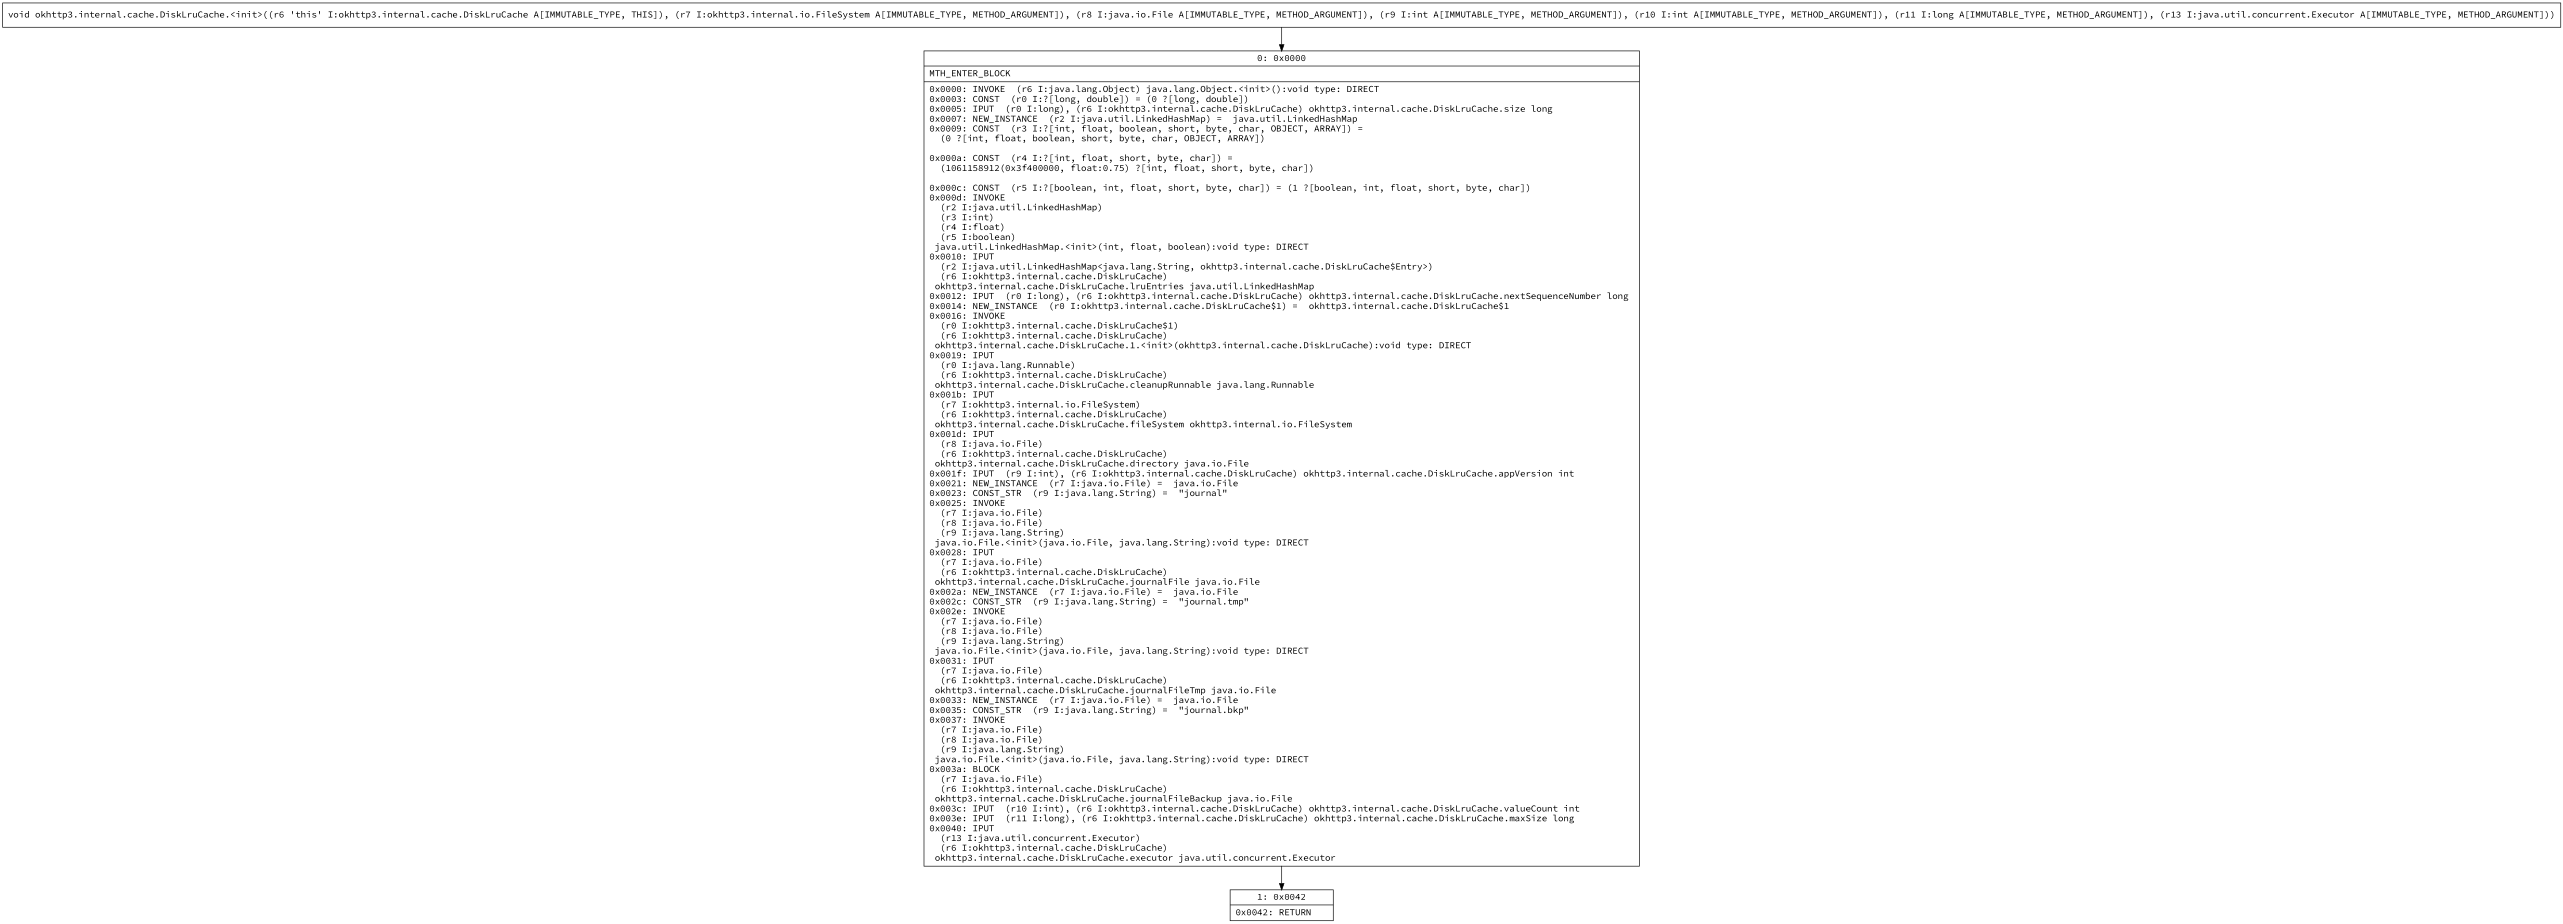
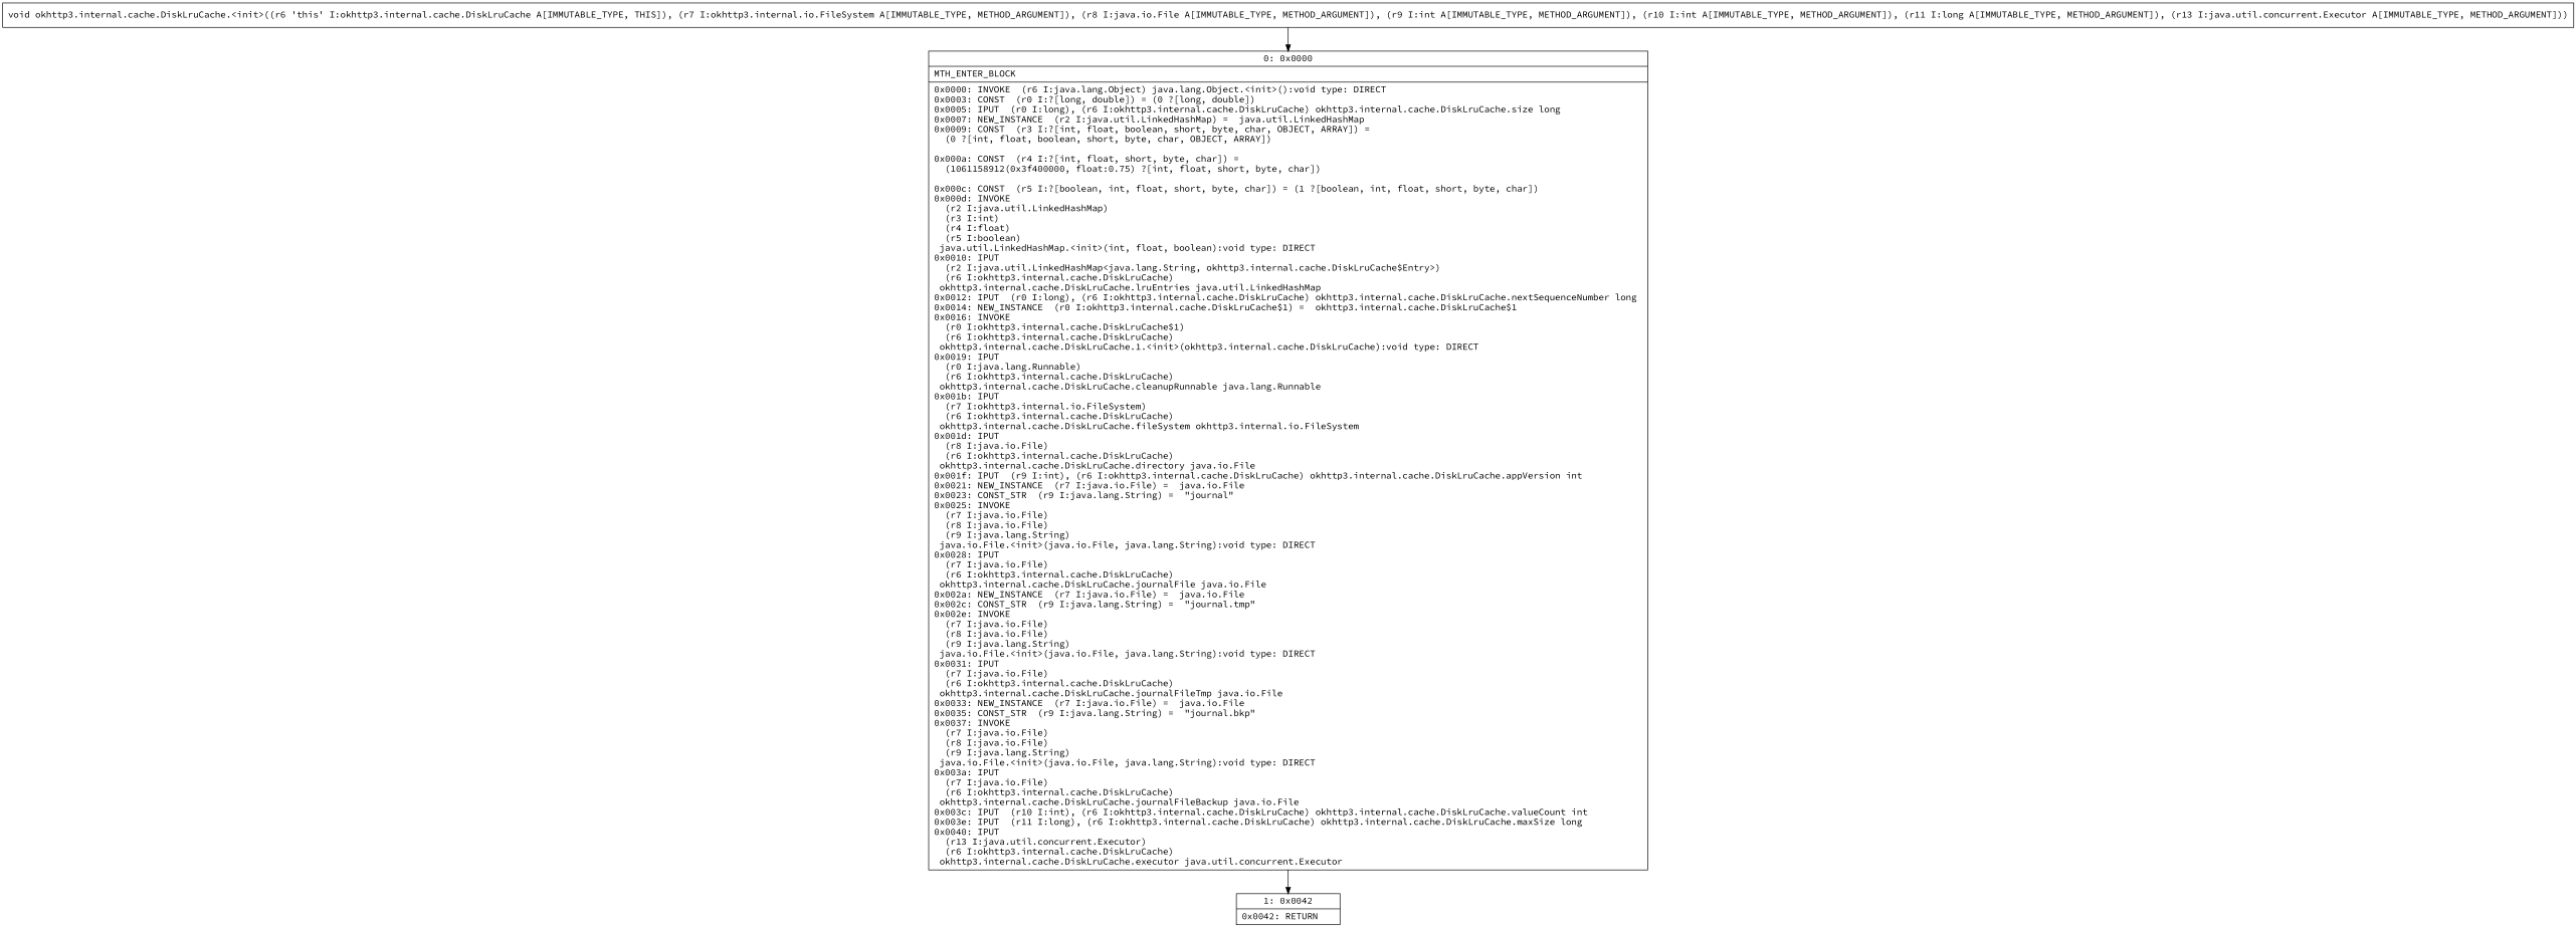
  digraph {
    fontname="Source Code Pro"
    node [shape=record fontname="Source Code Pro"]
    edge [fontname="Source Code Pro"]
-   n1 [label="{0\:\ 0x0000|MTH_ENTER_BLOCK\l|0x0000: INVOKE  (r6 I:java.lang.Object) java.lang.Object.\<init\>():void type: DIRECT \l0x0003: CONST  (r0 I:?[long, double]) = (0 ?[long, double]) \l0x0005: IPUT  (r0 I:long), (r6 I:okhttp3.internal.cache.DiskLruCache) okhttp3.internal.cache.DiskLruCache.size long \l0x0007: NEW_INSTANCE  (r2 I:java.util.LinkedHashMap) =  java.util.LinkedHashMap \l0x0009: CONST  (r3 I:?[int, float, boolean, short, byte, char, OBJECT, ARRAY]) = \l  (0 ?[int, float, boolean, short, byte, char, OBJECT, ARRAY])\l \l0x000a: CONST  (r4 I:?[int, float, short, byte, char]) = \l  (1061158912(0x3f400000, float:0.75) ?[int, float, short, byte, char])\l \l0x000c: CONST  (r5 I:?[boolean, int, float, short, byte, char]) = (1 ?[boolean, int, float, short, byte, char]) \l0x000d: INVOKE  \l  (r2 I:java.util.LinkedHashMap)\l  (r3 I:int)\l  (r4 I:float)\l  (r5 I:boolean)\l java.util.LinkedHashMap.\<init\>(int, float, boolean):void type: DIRECT \l0x0010: IPUT  \l  (r2 I:java.util.LinkedHashMap\<java.lang.String, okhttp3.internal.cache.DiskLruCache$Entry\>)\l  (r6 I:okhttp3.internal.cache.DiskLruCache)\l okhttp3.internal.cache.DiskLruCache.lruEntries java.util.LinkedHashMap \l0x0012: IPUT  (r0 I:long), (r6 I:okhttp3.internal.cache.DiskLruCache) okhttp3.internal.cache.DiskLruCache.nextSequenceNumber long \l0x0014: NEW_INSTANCE  (r0 I:okhttp3.internal.cache.DiskLruCache$1) =  okhttp3.internal.cache.DiskLruCache$1 \l0x0016: INVOKE  \l  (r0 I:okhttp3.internal.cache.DiskLruCache$1)\l  (r6 I:okhttp3.internal.cache.DiskLruCache)\l okhttp3.internal.cache.DiskLruCache.1.\<init\>(okhttp3.internal.cache.DiskLruCache):void type: DIRECT \l0x0019: IPUT  \l  (r0 I:java.lang.Runnable)\l  (r6 I:okhttp3.internal.cache.DiskLruCache)\l okhttp3.internal.cache.DiskLruCache.cleanupRunnable java.lang.Runnable \l0x001b: IPUT  \l  (r7 I:okhttp3.internal.io.FileSystem)\l  (r6 I:okhttp3.internal.cache.DiskLruCache)\l okhttp3.internal.cache.DiskLruCache.fileSystem okhttp3.internal.io.FileSystem \l0x001d: IPUT  \l  (r8 I:java.io.File)\l  (r6 I:okhttp3.internal.cache.DiskLruCache)\l okhttp3.internal.cache.DiskLruCache.directory java.io.File \l0x001f: IPUT  (r9 I:int), (r6 I:okhttp3.internal.cache.DiskLruCache) okhttp3.internal.cache.DiskLruCache.appVersion int \l0x0021: NEW_INSTANCE  (r7 I:java.io.File) =  java.io.File \l0x0023: CONST_STR  (r9 I:java.lang.String) =  \"journal\" \l0x0025: INVOKE  \l  (r7 I:java.io.File)\l  (r8 I:java.io.File)\l  (r9 I:java.lang.String)\l java.io.File.\<init\>(java.io.File, java.lang.String):void type: DIRECT \l0x0028: IPUT  \l  (r7 I:java.io.File)\l  (r6 I:okhttp3.internal.cache.DiskLruCache)\l okhttp3.internal.cache.DiskLruCache.journalFile java.io.File \l0x002a: NEW_INSTANCE  (r7 I:java.io.File) =  java.io.File \l0x002c: CONST_STR  (r9 I:java.lang.String) =  \"journal.tmp\" \l0x002e: INVOKE  \l  (r7 I:java.io.File)\l  (r8 I:java.io.File)\l  (r9 I:java.lang.String)\l java.io.File.\<init\>(java.io.File, java.lang.String):void type: DIRECT \l0x0031: IPUT  \l  (r7 I:java.io.File)\l  (r6 I:okhttp3.internal.cache.DiskLruCache)\l okhttp3.internal.cache.DiskLruCache.journalFileTmp java.io.File \l0x0033: NEW_INSTANCE  (r7 I:java.io.File) =  java.io.File \l0x0035: CONST_STR  (r9 I:java.lang.String) =  \"journal.bkp\" \l0x0037: INVOKE  \l  (r7 I:java.io.File)\l  (r8 I:java.io.File)\l  (r9 I:java.lang.String)\l java.io.File.\<init\>(java.io.File, java.lang.String):void type: DIRECT \l0x003a: BLOCK  \l  (r7 I:java.io.File)\l  (r6 I:okhttp3.internal.cache.DiskLruCache)\l okhttp3.internal.cache.DiskLruCache.journalFileBackup java.io.File \l0x003c: IPUT  (r10 I:int), (r6 I:okhttp3.internal.cache.DiskLruCache) okhttp3.internal.cache.DiskLruCache.valueCount int \l0x003e: IPUT  (r11 I:long), (r6 I:okhttp3.internal.cache.DiskLruCache) okhttp3.internal.cache.DiskLruCache.maxSize long \l0x0040: IPUT  \l  (r13 I:java.util.concurrent.Executor)\l  (r6 I:okhttp3.internal.cache.DiskLruCache)\l okhttp3.internal.cache.DiskLruCache.executor java.util.concurrent.Executor \l}"]
+   n1 [label="{0\:\ 0x0000|MTH_ENTER_BLOCK\l|0x0000: INVOKE  (r6 I:java.lang.Object) java.lang.Object.\<init\>():void type: DIRECT \l0x0003: CONST  (r0 I:?[long, double]) = (0 ?[long, double]) \l0x0005: IPUT  (r0 I:long), (r6 I:okhttp3.internal.cache.DiskLruCache) okhttp3.internal.cache.DiskLruCache.size long \l0x0007: NEW_INSTANCE  (r2 I:java.util.LinkedHashMap) =  java.util.LinkedHashMap \l0x0009: CONST  (r3 I:?[int, float, boolean, short, byte, char, OBJECT, ARRAY]) = \l  (0 ?[int, float, boolean, short, byte, char, OBJECT, ARRAY])\l \l0x000a: CONST  (r4 I:?[int, float, short, byte, char]) = \l  (1061158912(0x3f400000, float:0.75) ?[int, float, short, byte, char])\l \l0x000c: CONST  (r5 I:?[boolean, int, float, short, byte, char]) = (1 ?[boolean, int, float, short, byte, char]) \l0x000d: INVOKE  \l  (r2 I:java.util.LinkedHashMap)\l  (r3 I:int)\l  (r4 I:float)\l  (r5 I:boolean)\l java.util.LinkedHashMap.\<init\>(int, float, boolean):void type: DIRECT \l0x0010: IPUT  \l  (r2 I:java.util.LinkedHashMap\<java.lang.String, okhttp3.internal.cache.DiskLruCache$Entry\>)\l  (r6 I:okhttp3.internal.cache.DiskLruCache)\l okhttp3.internal.cache.DiskLruCache.lruEntries java.util.LinkedHashMap \l0x0012: IPUT  (r0 I:long), (r6 I:okhttp3.internal.cache.DiskLruCache) okhttp3.internal.cache.DiskLruCache.nextSequenceNumber long \l0x0014: NEW_INSTANCE  (r0 I:okhttp3.internal.cache.DiskLruCache$1) =  okhttp3.internal.cache.DiskLruCache$1 \l0x0016: INVOKE  \l  (r0 I:okhttp3.internal.cache.DiskLruCache$1)\l  (r6 I:okhttp3.internal.cache.DiskLruCache)\l okhttp3.internal.cache.DiskLruCache.1.\<init\>(okhttp3.internal.cache.DiskLruCache):void type: DIRECT \l0x0019: IPUT  \l  (r0 I:java.lang.Runnable)\l  (r6 I:okhttp3.internal.cache.DiskLruCache)\l okhttp3.internal.cache.DiskLruCache.cleanupRunnable java.lang.Runnable \l0x001b: IPUT  \l  (r7 I:okhttp3.internal.io.FileSystem)\l  (r6 I:okhttp3.internal.cache.DiskLruCache)\l okhttp3.internal.cache.DiskLruCache.fileSystem okhttp3.internal.io.FileSystem \l0x001d: IPUT  \l  (r8 I:java.io.File)\l  (r6 I:okhttp3.internal.cache.DiskLruCache)\l okhttp3.internal.cache.DiskLruCache.directory java.io.File \l0x001f: IPUT  (r9 I:int), (r6 I:okhttp3.internal.cache.DiskLruCache) okhttp3.internal.cache.DiskLruCache.appVersion int \l0x0021: NEW_INSTANCE  (r7 I:java.io.File) =  java.io.File \l0x0023: CONST_STR  (r9 I:java.lang.String) =  \"journal\" \l0x0025: INVOKE  \l  (r7 I:java.io.File)\l  (r8 I:java.io.File)\l  (r9 I:java.lang.String)\l java.io.File.\<init\>(java.io.File, java.lang.String):void type: DIRECT \l0x0028: IPUT  \l  (r7 I:java.io.File)\l  (r6 I:okhttp3.internal.cache.DiskLruCache)\l okhttp3.internal.cache.DiskLruCache.journalFile java.io.File \l0x002a: NEW_INSTANCE  (r7 I:java.io.File) =  java.io.File \l0x002c: CONST_STR  (r9 I:java.lang.String) =  \"journal.tmp\" \l0x002e: INVOKE  \l  (r7 I:java.io.File)\l  (r8 I:java.io.File)\l  (r9 I:java.lang.String)\l java.io.File.\<init\>(java.io.File, java.lang.String):void type: DIRECT \l0x0031: IPUT  \l  (r7 I:java.io.File)\l  (r6 I:okhttp3.internal.cache.DiskLruCache)\l okhttp3.internal.cache.DiskLruCache.journalFileTmp java.io.File \l0x0033: NEW_INSTANCE  (r7 I:java.io.File) =  java.io.File \l0x0035: CONST_STR  (r9 I:java.lang.String) =  \"journal.bkp\" \l0x0037: INVOKE  \l  (r7 I:java.io.File)\l  (r8 I:java.io.File)\l  (r9 I:java.lang.String)\l java.io.File.\<init\>(java.io.File, java.lang.String):void type: DIRECT \l0x003a: IPUT  \l  (r7 I:java.io.File)\l  (r6 I:okhttp3.internal.cache.DiskLruCache)\l okhttp3.internal.cache.DiskLruCache.journalFileBackup java.io.File \l0x003c: IPUT  (r10 I:int), (r6 I:okhttp3.internal.cache.DiskLruCache) okhttp3.internal.cache.DiskLruCache.valueCount int \l0x003e: IPUT  (r11 I:long), (r6 I:okhttp3.internal.cache.DiskLruCache) okhttp3.internal.cache.DiskLruCache.maxSize long \l0x0040: IPUT  \l  (r13 I:java.util.concurrent.Executor)\l  (r6 I:okhttp3.internal.cache.DiskLruCache)\l okhttp3.internal.cache.DiskLruCache.executor java.util.concurrent.Executor \l}"]
    n2 [label="{1\:\ 0x0042|0x0042: RETURN   \l}"]
    n3 [label="{void okhttp3.internal.cache.DiskLruCache.\<init\>((r6 'this' I:okhttp3.internal.cache.DiskLruCache A[IMMUTABLE_TYPE, THIS]), (r7 I:okhttp3.internal.io.FileSystem A[IMMUTABLE_TYPE, METHOD_ARGUMENT]), (r8 I:java.io.File A[IMMUTABLE_TYPE, METHOD_ARGUMENT]), (r9 I:int A[IMMUTABLE_TYPE, METHOD_ARGUMENT]), (r10 I:int A[IMMUTABLE_TYPE, METHOD_ARGUMENT]), (r11 I:long A[IMMUTABLE_TYPE, METHOD_ARGUMENT]), (r13 I:java.util.concurrent.Executor A[IMMUTABLE_TYPE, METHOD_ARGUMENT])) }"]
    n1 -> n2
    n3 -> n1
  }
